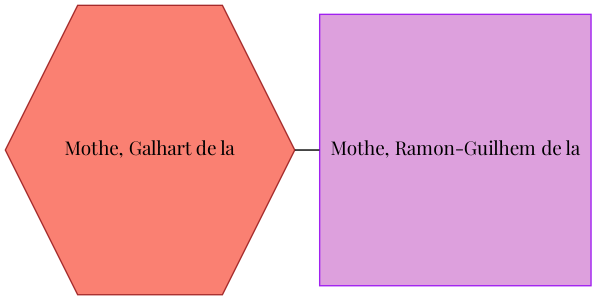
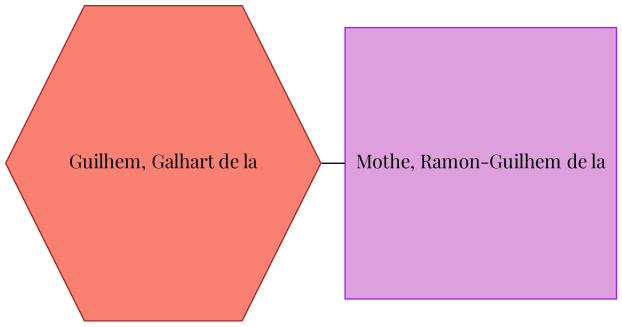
  digraph {
    fontname="Playfair Display"
    node [regular=1 style=filled fontname="Playfair Display"]
-   n1 [color=brown label="Mothe, Galhart de la" shape=hexagon fillcolor=salmon]
+   n1 [color=brown label="Guilhem, Galhart de la" shape=hexagon fillcolor=salmon]
    n2 [color=purple label="Mothe, Ramon-Guilhem de la" shape=box fillcolor=plum]
    subgraph sub_1 {
      rank=same
      n1
      n2
    }
    n1 -> n2 [dir=none fontname="Playfair Display"]
  }
